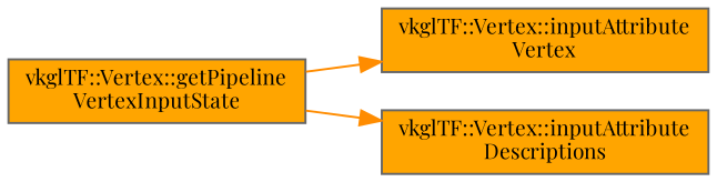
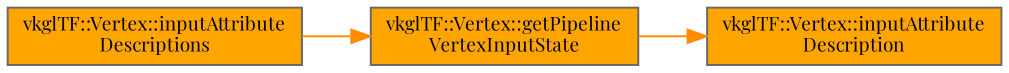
  digraph {
    fontname="Playfair Display"
    rankdir=RL
    node [color=grey40 fillcolor=orange fontname="Playfair Display" fontsize=10 shape=box style=filled]
    edge [color=darkorange dir=back fontname="Playfair Display" fontsize=10 labelfontname=Helvetica labelfontsize=10 style=solid]
-   n1 [color=gray40 fontcolor=black height=0.2 label="vkglTF::Vertex::inputAttribute\lVertex" width=0.4]
+   n1 [color=gray40 fontcolor=black height=0.2 label="vkglTF::Vertex::inputAttribute\lDescription" width=0.4]
    n2 [height=0.2 label="vkglTF::Vertex::getPipeline\lVertexInputState" width=0.4]
    n3 [height=0.2 label="vkglTF::Vertex::inputAttribute\lDescriptions" width=0.4]
    n1 -> n2
-   n3 -> n2
+   n2 -> n3
  }
